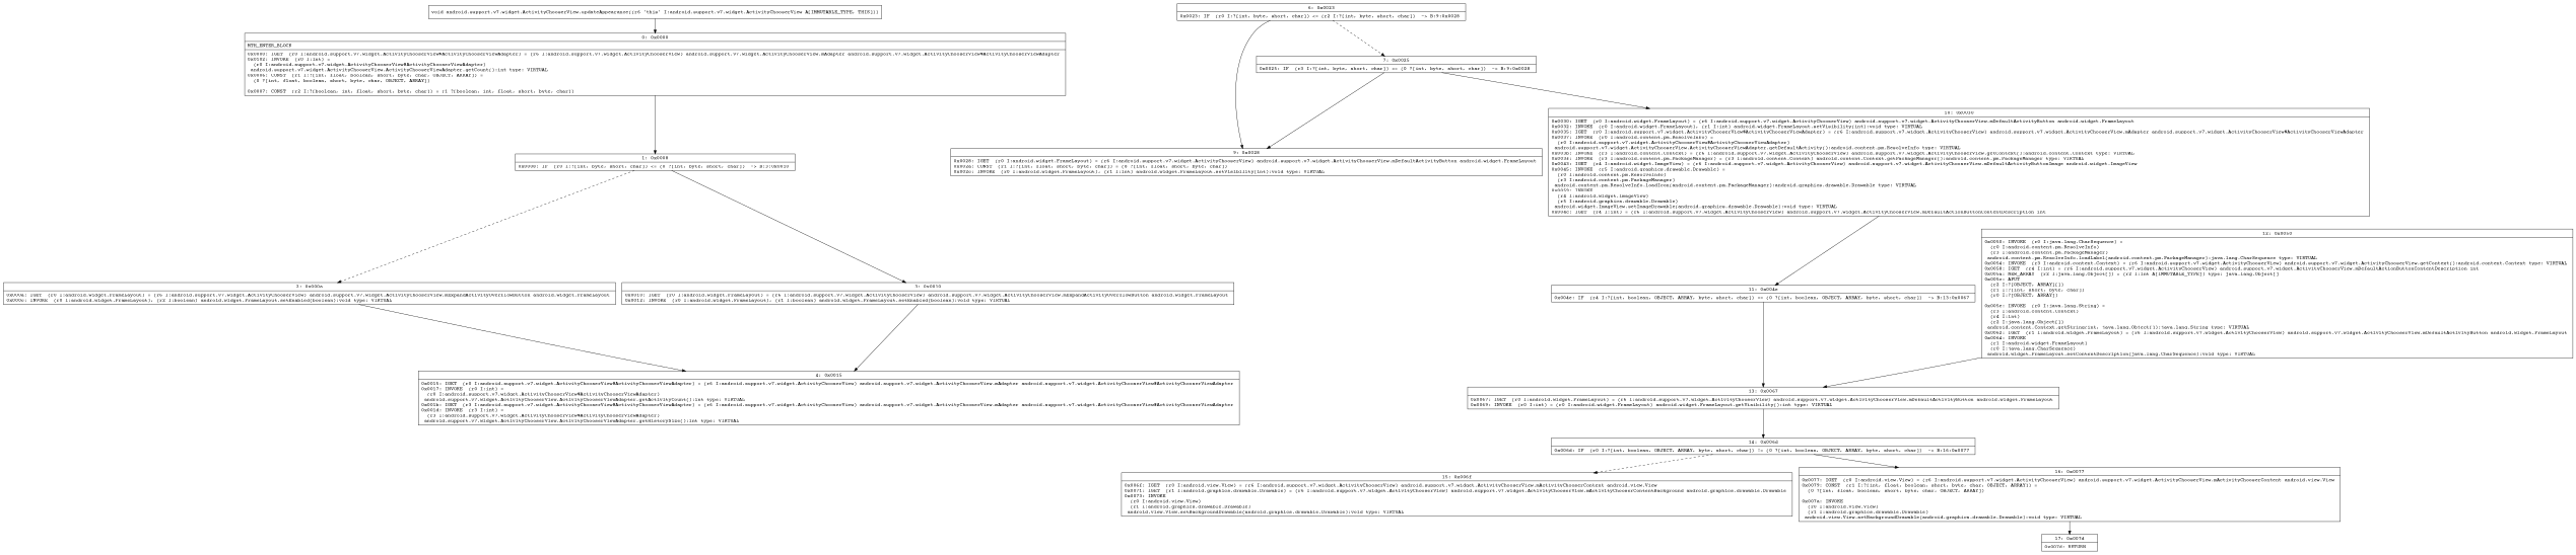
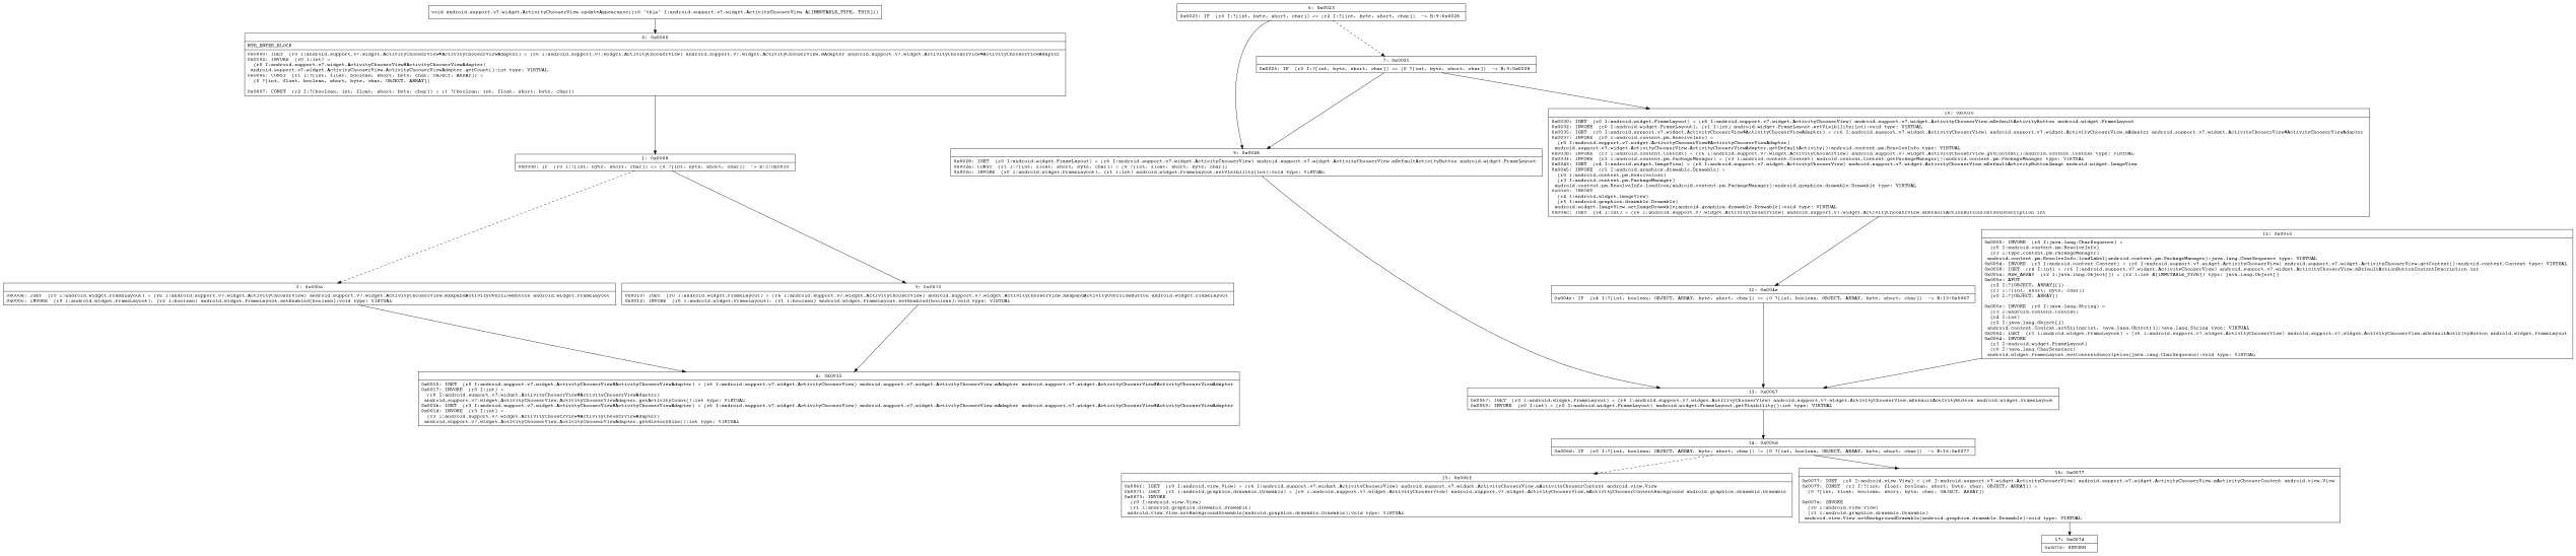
  digraph {
    fontname="Courier Prime"
    node [fontname="Courier Prime" shape=record]
    edge [fontname="Courier Prime"]
    n1 [label="{0\:\ 0x0000|MTH_ENTER_BLOCK\l|0x0000: IGET  (r0 I:android.support.v7.widget.ActivityChooserView$ActivityChooserViewAdapter) = (r6 I:android.support.v7.widget.ActivityChooserView) android.support.v7.widget.ActivityChooserView.mAdapter android.support.v7.widget.ActivityChooserView$ActivityChooserViewAdapter \l0x0102: INVOKE  (r0 I:int) = \l  (r0 I:android.support.v7.widget.ActivityChooserView$ActivityChooserViewAdapter)\l android.support.v7.widget.ActivityChooserView.ActivityChooserViewAdapter.getCount():int type: VIRTUAL \l0x0006: CONST  (r1 I:?[int, float, boolean, short, byte, char, OBJECT, ARRAY]) = \l  (0 ?[int, float, boolean, short, byte, char, OBJECT, ARRAY])\l \l0x0007: CONST  (r2 I:?[boolean, int, float, short, byte, char]) = (1 ?[boolean, int, float, short, byte, char]) \l}"]
    n2 [label="{1\:\ 0x0008|0x0008: IF  (r0 I:?[int, byte, short, char]) \<= (0 ?[int, byte, short, char])  \-\> B:3:0x0010 \l}"]
    n3 [label="{2\:\ 0x000a|0x000a: IGET  (r0 I:android.widget.FrameLayout) = (r6 I:android.support.v7.widget.ActivityChooserView) android.support.v7.widget.ActivityChooserView.mExpandActivityOverflowButton android.widget.FrameLayout \l0x000c: INVOKE  (r0 I:android.widget.FrameLayout), (r2 I:boolean) android.widget.FrameLayout.setEnabled(boolean):void type: VIRTUAL \l}"]
    n4 [label="{3\:\ 0x0010|0x0010: IGET  (r0 I:android.widget.FrameLayout) = (r6 I:android.support.v7.widget.ActivityChooserView) android.support.v7.widget.ActivityChooserView.mExpandActivityOverflowButton android.widget.FrameLayout \l0x0012: INVOKE  (r0 I:android.widget.FrameLayout), (r1 I:boolean) android.widget.FrameLayout.setEnabled(boolean):void type: VIRTUAL \l}"]
    n5 [label="{4\:\ 0x0015|0x0015: IGET  (r0 I:android.support.v7.widget.ActivityChooserView$ActivityChooserViewAdapter) = (r6 I:android.support.v7.widget.ActivityChooserView) android.support.v7.widget.ActivityChooserView.mAdapter android.support.v7.widget.ActivityChooserView$ActivityChooserViewAdapter \l0x0017: INVOKE  (r0 I:int) = \l  (r0 I:android.support.v7.widget.ActivityChooserView$ActivityChooserViewAdapter)\l android.support.v7.widget.ActivityChooserView.ActivityChooserViewAdapter.getActivityCount():int type: VIRTUAL \l0x001b: IGET  (r3 I:android.support.v7.widget.ActivityChooserView$ActivityChooserViewAdapter) = (r6 I:android.support.v7.widget.ActivityChooserView) android.support.v7.widget.ActivityChooserView.mAdapter android.support.v7.widget.ActivityChooserView$ActivityChooserViewAdapter \l0x001d: INVOKE  (r3 I:int) = \l  (r3 I:android.support.v7.widget.ActivityChooserView$ActivityChooserViewAdapter)\l android.support.v7.widget.ActivityChooserView.ActivityChooserViewAdapter.getHistorySize():int type: VIRTUAL \l}"]
    n6 [label="{6\:\ 0x0023|0x0023: IF  (r0 I:?[int, byte, short, char]) \<= (r2 I:?[int, byte, short, char])  \-\> B:9:0x0028 \l}"]
    n7 [label="{7\:\ 0x0025|0x0025: IF  (r3 I:?[int, byte, short, char]) \<= (0 ?[int, byte, short, char])  \-\> B:9:0x0028 \l}"]
    n8 [label="{9\:\ 0x0028|0x0028: IGET  (r0 I:android.widget.FrameLayout) = (r6 I:android.support.v7.widget.ActivityChooserView) android.support.v7.widget.ActivityChooserView.mDefaultActivityButton android.widget.FrameLayout \l0x002a: CONST  (r1 I:?[int, float, short, byte, char]) = (8 ?[int, float, short, byte, char]) \l0x002c: INVOKE  (r0 I:android.widget.FrameLayout), (r1 I:int) android.widget.FrameLayout.setVisibility(int):void type: VIRTUAL \l}"]
-   n9 [label="{10\:\ 0x0030|0x0030: IGET  (r0 I:android.widget.FrameLayout) = (r6 I:android.support.v7.widget.ActivityChooserView) android.support.v7.widget.ActivityChooserView.mDefaultActivityButton android.widget.FrameLayout \l0x0032: INVOKE  (r0 I:android.widget.FrameLayout), (r1 I:int) android.widget.FrameLayout.setVisibility(int):void type: VIRTUAL \l0x0035: IGET  (r0 I:android.support.v7.widget.ActivityChooserView$ActivityChooserViewAdapter) = (r6 I:android.support.v7.widget.ActivityChooserView) android.support.v7.widget.ActivityChooserView.mAdapter android.support.v7.widget.ActivityChooserView$ActivityChooserViewAdapter \l0x0037: INVOKE  (r0 I:android.content.pm.ResolveInfo) = \l  (r0 I:android.support.v7.widget.ActivityChooserView$ActivityChooserViewAdapter)\l android.support.v7.widget.ActivityChooserView.ActivityChooserViewAdapter.getDefaultActivity():android.content.pm.ResolveInfo type: VIRTUAL \l0x003b: INVOKE  (r3 I:android.content.Context) = (r6 I:android.support.v7.widget.ActivityChooserView) android.support.v7.widget.ActivityChooserView.getContext():android.content.Context type: VIRTUAL \l0x003f: INVOKE  (r3 I:android.content.pm.PackageManager) = (r3 I:android.content.Context) android.content.Context.getPackageManager():android.content.pm.PackageManager type: VIRTUAL \l0x0043: IGET  (r4 I:android.widget.ImageView) = (r6 I:android.support.v7.widget.ActivityChooserView) android.support.v7.widget.ActivityChooserView.mDefaultActivityButtonImage android.widget.ImageView \l0x0045: INVOKE  (r5 I:android.graphics.drawable.Drawable) = \l  (r0 I:android.content.pm.ResolveInfo)\l  (r3 I:android.content.pm.PackageManager)\l android.content.pm.ResolveInfo.loadIcon(android.content.pm.PackageManager):android.graphics.drawable.Drawable type: VIRTUAL \l0x0059: INVOKE  \l  (r4 I:android.widget.ImageView)\l  (r5 I:android.graphics.drawable.Drawable)\l android.widget.ImageView.setImageDrawable(android.graphics.drawable.Drawable):void type: VIRTUAL \l0x004c: IGET  (r4 I:int) = (r6 I:android.support.v7.widget.ActivityChooserView) android.support.v7.widget.ActivityChooserView.mDefaultActionButtonContentDescription int \l}"]
+   n9 [label="{10\:\ 0x0030|0x0030: IGET  (r0 I:android.widget.FrameLayout) = (r6 I:android.support.v7.widget.ActivityChooserView) android.support.v7.widget.ActivityChooserView.mDefaultActivityButton android.widget.FrameLayout \l0x0032: INVOKE  (r0 I:android.widget.FrameLayout), (r1 I:int) android.widget.FrameLayout.setVisibility(int):void type: VIRTUAL \l0x0035: IGET  (r0 I:android.support.v7.widget.ActivityChooserView$ActivityChooserViewAdapter) = (r6 I:android.support.v7.widget.ActivityChooserView) android.support.v7.widget.ActivityChooserView.mAdapter android.support.v7.widget.ActivityChooserView$ActivityChooserViewAdapter \l0x0037: INVOKE  (r0 I:android.content.pm.ResolveInfo) = \l  (r0 I:android.support.v7.widget.ActivityChooserView$ActivityChooserViewAdapter)\l android.support.v7.widget.ActivityChooserView.ActivityChooserViewAdapter.getDefaultActivity():android.content.pm.ResolveInfo type: VIRTUAL \l0x003b: INVOKE  (r3 I:android.content.Context) = (r6 I:android.support.v7.widget.ActivityChooserView) android.support.v7.widget.ActivityChooserView.getContext():android.content.Context type: VIRTUAL \l0x003f: INVOKE  (r3 I:android.content.pm.PackageManager) = (r3 I:android.content.Context) android.content.Context.getPackageManager():android.content.pm.PackageManager type: VIRTUAL \l0x0043: IGET  (r4 I:android.widget.ImageView) = (r6 I:android.support.v7.widget.ActivityChooserView) android.support.v7.widget.ActivityChooserView.mDefaultActivityButtonImage android.widget.ImageView \l0x0045: INVOKE  (r5 I:android.graphics.drawable.Drawable) = \l  (r0 I:android.content.pm.ResolveInfo)\l  (r3 I:android.content.pm.PackageManager)\l android.content.pm.ResolveInfo.loadIcon(android.content.pm.PackageManager):android.graphics.drawable.Drawable type: VIRTUAL \l0x0049: INVOKE  \l  (r4 I:android.widget.ImageView)\l  (r5 I:android.graphics.drawable.Drawable)\l android.widget.ImageView.setImageDrawable(android.graphics.drawable.Drawable):void type: VIRTUAL \l0x004c: IGET  (r4 I:int) = (r6 I:android.support.v7.widget.ActivityChooserView) android.support.v7.widget.ActivityChooserView.mDefaultActionButtonContentDescription int \l}"]
    n10 [label="{11\:\ 0x004e|0x004e: IF  (r4 I:?[int, boolean, OBJECT, ARRAY, byte, short, char]) == (0 ?[int, boolean, OBJECT, ARRAY, byte, short, char])  \-\> B:13:0x0067 \l}"]
    n11 [label="{13\:\ 0x0067|0x0067: IGET  (r0 I:android.widget.FrameLayout) = (r6 I:android.support.v7.widget.ActivityChooserView) android.support.v7.widget.ActivityChooserView.mDefaultActivityButton android.widget.FrameLayout \l0x0069: INVOKE  (r0 I:int) = (r0 I:android.widget.FrameLayout) android.widget.FrameLayout.getVisibility():int type: VIRTUAL \l}"]
    n12 [label="{14\:\ 0x006d|0x006d: IF  (r0 I:?[int, boolean, OBJECT, ARRAY, byte, short, char]) != (0 ?[int, boolean, OBJECT, ARRAY, byte, short, char])  \-\> B:16:0x0077 \l}"]
-   n13 [label="{12\:\ 0x0050|0x0050: INVOKE  (r0 I:java.lang.CharSequence) = \l  (r0 I:android.content.pm.ResolveInfo)\l  (r3 I:android.content.pm.PackageManager)\l android.content.pm.ResolveInfo.loadLabel(android.content.pm.PackageManager):java.lang.CharSequence type: VIRTUAL \l0x0054: INVOKE  (r3 I:android.content.Context) = (r6 I:android.support.v7.widget.ActivityChooserView) android.support.v7.widget.ActivityChooserView.getContext():android.content.Context type: VIRTUAL \l0x0058: IGET  (r4 I:int) = (r6 I:android.support.v7.widget.ActivityChooserView) android.support.v7.widget.ActivityChooserView.mDefaultActionButtonContentDescription int \l0x005a: NEW_ARRAY  (r2 I:java.lang.Object[]) = (r2 I:int A[IMMUTABLE_TYPE]) type: java.lang.Object[] \l0x005c: APUT  \l  (r2 I:?[OBJECT, ARRAY][])\l  (r1 I:?[int, short, byte, char])\l  (r0 I:?[OBJECT, ARRAY])\l \l0x005e: INVOKE  (r0 I:java.lang.String) = \l  (r3 I:android.content.Context)\l  (r4 I:int)\l  (r2 I:java.lang.Object[])\l android.content.Context.getString(int, java.lang.Object[]):java.lang.String type: VIRTUAL \l0x0062: IGET  (r1 I:android.widget.FrameLayout) = (r6 I:android.support.v7.widget.ActivityChooserView) android.support.v7.widget.ActivityChooserView.mDefaultActivityButton android.widget.FrameLayout \l0x0064: INVOKE  \l  (r1 I:android.widget.FrameLayout)\l  (r0 I:java.lang.CharSequence)\l android.widget.FrameLayout.setContentDescription(java.lang.CharSequence):void type: VIRTUAL \l}"]
+   n13 [label="{12\:\ 0x0050|0x0050: INVOKE  (r0 I:java.lang.CharSequence) = \l  (r0 I:android.content.pm.ResolveInfo)\l  (r3 I:type.content.pm.PackageManager)\l android.content.pm.ResolveInfo.loadLabel(android.content.pm.PackageManager):java.lang.CharSequence type: VIRTUAL \l0x0054: INVOKE  (r3 I:android.content.Context) = (r6 I:android.support.v7.widget.ActivityChooserView) android.support.v7.widget.ActivityChooserView.getContext():android.content.Context type: VIRTUAL \l0x0058: IGET  (r4 I:int) = (r6 I:android.support.v7.widget.ActivityChooserView) android.support.v7.widget.ActivityChooserView.mDefaultActionButtonContentDescription int \l0x005a: NEW_ARRAY  (r2 I:java.lang.Object[]) = (r2 I:int A[IMMUTABLE_TYPE]) type: java.lang.Object[] \l0x005c: APUT  \l  (r2 I:?[OBJECT, ARRAY][])\l  (r1 I:?[int, short, byte, char])\l  (r0 I:?[OBJECT, ARRAY])\l \l0x005e: INVOKE  (r0 I:java.lang.String) = \l  (r3 I:android.content.Context)\l  (r4 I:int)\l  (r2 I:java.lang.Object[])\l android.content.Context.getString(int, java.lang.Object[]):java.lang.String type: VIRTUAL \l0x0062: IGET  (r1 I:android.widget.FrameLayout) = (r6 I:android.support.v7.widget.ActivityChooserView) android.support.v7.widget.ActivityChooserView.mDefaultActivityButton android.widget.FrameLayout \l0x0064: INVOKE  \l  (r1 I:android.widget.FrameLayout)\l  (r0 I:java.lang.CharSequence)\l android.widget.FrameLayout.setContentDescription(java.lang.CharSequence):void type: VIRTUAL \l}"]
    n14 [label="{15\:\ 0x006f|0x006f: IGET  (r0 I:android.view.View) = (r6 I:android.support.v7.widget.ActivityChooserView) android.support.v7.widget.ActivityChooserView.mActivityChooserContent android.view.View \l0x0071: IGET  (r1 I:android.graphics.drawable.Drawable) = (r6 I:android.support.v7.widget.ActivityChooserView) android.support.v7.widget.ActivityChooserView.mActivityChooserContentBackground android.graphics.drawable.Drawable \l0x0073: INVOKE  \l  (r0 I:android.view.View)\l  (r1 I:android.graphics.drawable.Drawable)\l android.view.View.setBackgroundDrawable(android.graphics.drawable.Drawable):void type: VIRTUAL \l}"]
    n15 [label="{16\:\ 0x0077|0x0077: IGET  (r0 I:android.view.View) = (r6 I:android.support.v7.widget.ActivityChooserView) android.support.v7.widget.ActivityChooserView.mActivityChooserContent android.view.View \l0x0079: CONST  (r1 I:?[int, float, boolean, short, byte, char, OBJECT, ARRAY]) = \l  (0 ?[int, float, boolean, short, byte, char, OBJECT, ARRAY])\l \l0x007a: INVOKE  \l  (r0 I:android.view.View)\l  (r1 I:android.graphics.drawable.Drawable)\l android.view.View.setBackgroundDrawable(android.graphics.drawable.Drawable):void type: VIRTUAL \l}"]
    n16 [label="{17\:\ 0x007d|0x007d: RETURN   \l}"]
    n17 [label="{void android.support.v7.widget.ActivityChooserView.updateAppearance((r6 'this' I:android.support.v7.widget.ActivityChooserView A[IMMUTABLE_TYPE, THIS])) }"]
    n1 -> n2
    n2 -> n3 [style=dashed]
    n2 -> n4
    n3 -> n5
    n4 -> n5
    n6 -> n7 [style=dashed]
    n6 -> n8
    n7 -> n8
    n7 -> n9 [style=solid]
+   n8 -> n11
    n9 -> n10
    n10 -> n11
    n11 -> n12
    n12 -> n14 [style=dashed]
    n12 -> n15
    n13 -> n11
    n15 -> n16
    n17 -> n1
  }
